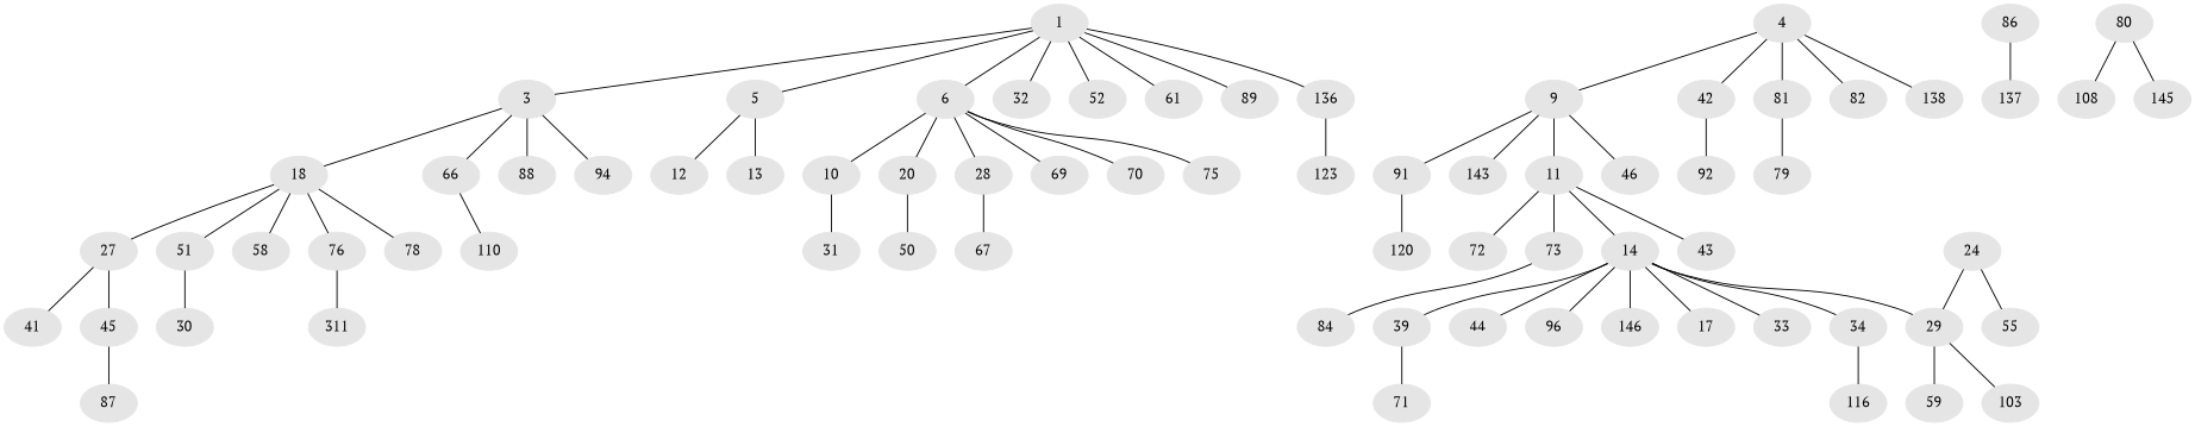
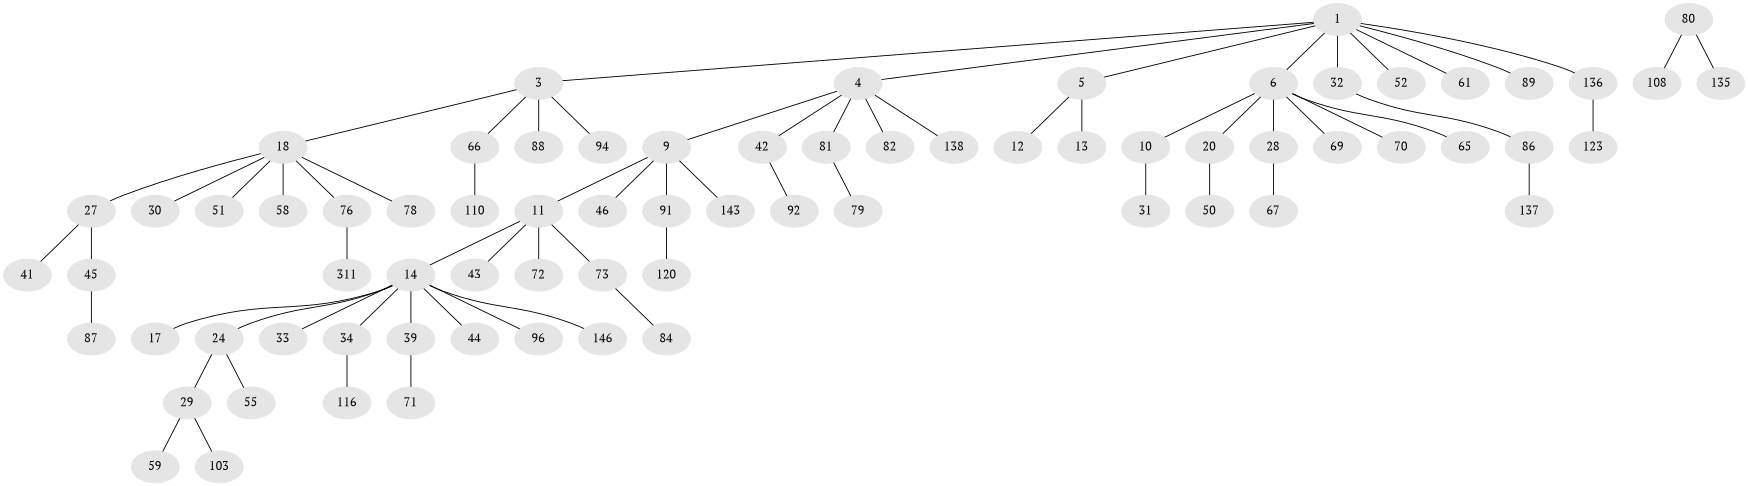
  graph {
    fontname="PT Serif"
    node [color=gray90 fontname="PT Serif" style=filled]
    edge [fontname="PT Serif"]
    1 [super="+2"]
    3 [super="+16"]
    4 [super="+26+7"]
    5 [super="+107+83"]
    6 [super="+19+21+23+64"]
    32
    52
    61 [super="+141+122"]
    89 [super="+126"]
    136
    18 [super="+25"]
    66
    88
    94
    9 [super="+93"]
    42 [super="+53"]
    81
    82
    138
    12
    13
    10
    20 [super="+102"]
    28 [super="+124"]
    69 [super="+130"]
    70
-   75
+   75 [label=65]
    86
    123
    27
    30 [super="+63+49"]
    51 [super="+104"]
    58
    76
    78
    110
    11
    46 [super="+47+95"]
    n39 [label=91 super="+115"]
    143
    92
    79
    31
    50
    67
    14 [super="+15"]
    43 [super="+68"]
    72
    73
    120
    17
    24 [super="+36+117+60"]
    33 [super="+85"]
    34 [super="+132+40"]
    39 [super="+62+112"]
    44
    96
    146
    84
    29
    55 [super="+101"]
    116
    71
    41 [super="+109"]
    45 [super="+56"]
    n66 [label=311 super="+140"]
    59
    103
    87 [super="+131"]
    80
    108
-   145
+   145 [label=135]
    137
    1 -- 3
+   1 -- 4
    1 -- 5
    1 -- 6
    1 -- 32
    1 -- 52
    1 -- 61
    1 -- 89
    1 -- 136
    3 -- 18
    3 -- 66
    3 -- 88
    3 -- 94
    4 -- 9
    4 -- 42
    4 -- 81
    4 -- 82
    4 -- 138
    5 -- 12
    5 -- 13
    6 -- 10
    6 -- 20
    6 -- 28
    6 -- 69
    6 -- 70
    6 -- 75
+   32 -- 86
    136 -- 123
    18 -- 27
-   51 -- 30
+   18 -- 30
    18 -- 51
    18 -- 58
    18 -- 76
    18 -- 78
    66 -- 110
    9 -- 11
    9 -- 46
    9 -- n39
    9 -- 143
    42 -- 92
    81 -- 79
    10 -- 31
    20 -- 50
    28 -- 67
    86 -- 137
    27 -- 41
    27 -- 45
    76 -- n66
    11 -- 14
    11 -- 43
    11 -- 72
    11 -- 73
    n39 -- 120
    14 -- 17
-   14 -- 29
+   14 -- 24
    14 -- 33
    14 -- 34
    14 -- 39
    14 -- 44
    14 -- 96
    14 -- 146
    73 -- 84
    24 -- 29
    24 -- 55
    34 -- 116
    39 -- 71
    29 -- 59
    29 -- 103
    45 -- 87
    80 -- 108
    80 -- 145
  }
